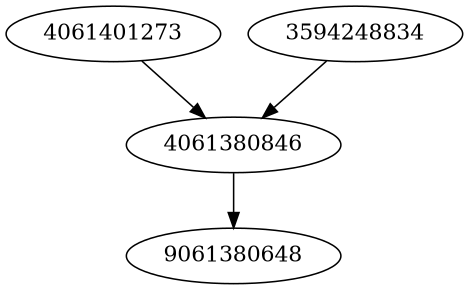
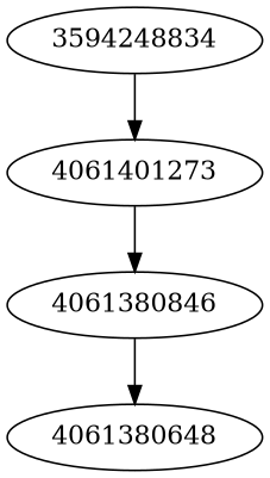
  strict digraph {
    4061401273
    4061380846
-   4061380648 [label=9061380648]
+   4061380648
    3594248834
    4061401273 -> 4061380846
    4061380846 -> 4061380648
-   3594248834 -> 4061380846
+   3594248834 -> 4061401273
  }
